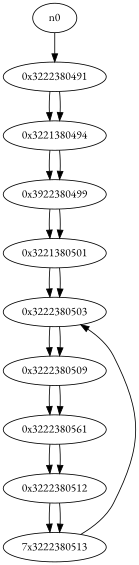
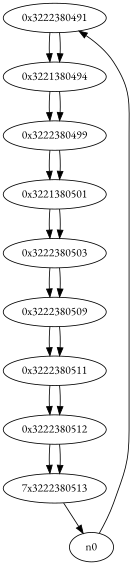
  digraph {
    fontname="EB Garamond"
    node [fontname="EB Garamond"]
    edge [fontname="EB Garamond"]
    n1 [label="0x3222380491"]
    n2 [label="0x3221380494"]
-   n3 [label="0x3922380499"]
+   n3 [label="0x3222380499"]
    n4 [label="0x3221380501"]
    n5 [label="0x3222380503"]
    n6 [label="0x3222380509"]
-   n7 [label="0x3222380561"]
+   n7 [label="0x3222380511"]
    n8 [label="0x3222380512"]
    n9 [label="7x3222380513"]
    n0
    n1 -> n2
    n1 -> n2
    n2 -> n3
    n2 -> n3
    n3 -> n4
    n3 -> n4
    n4 -> n5
    n4 -> n5
    n5 -> n6
    n5 -> n6
    n6 -> n7
    n6 -> n7
    n7 -> n8
    n7 -> n8
    n8 -> n9
    n8 -> n9
-   n9 -> n5
+   n9 -> n0
    n0 -> n1
  }
